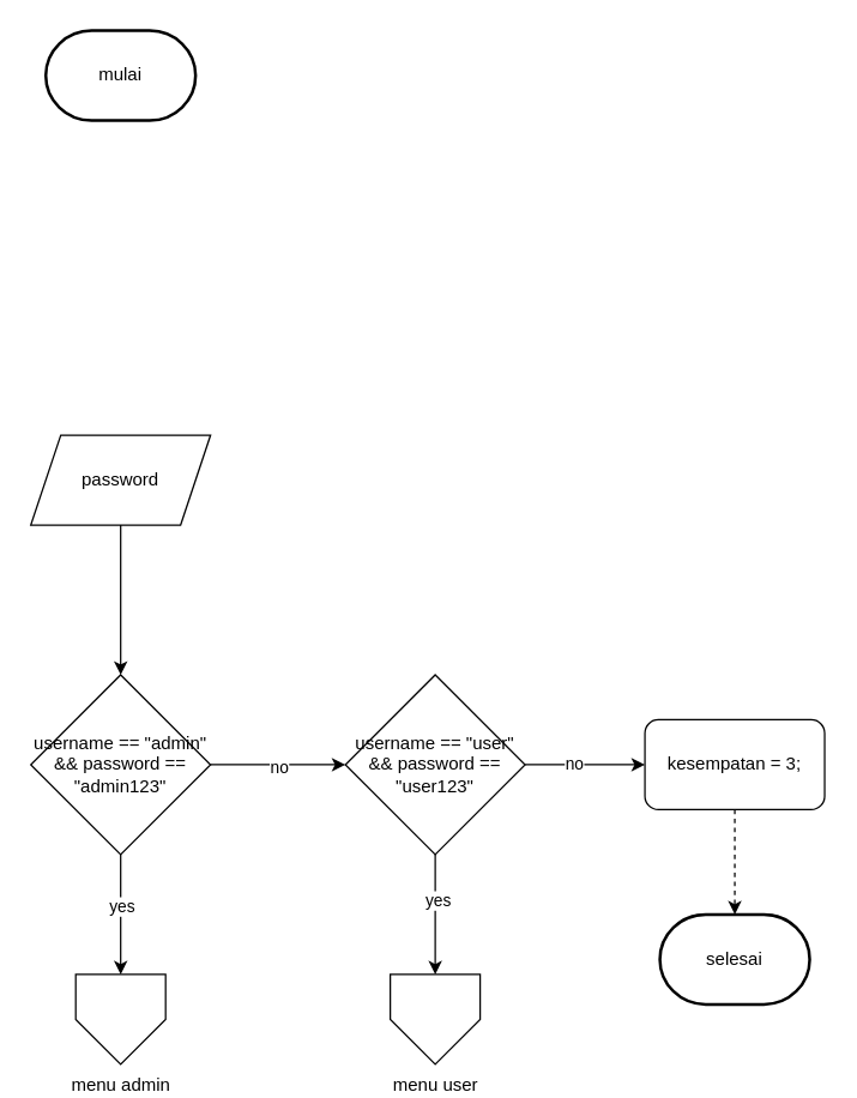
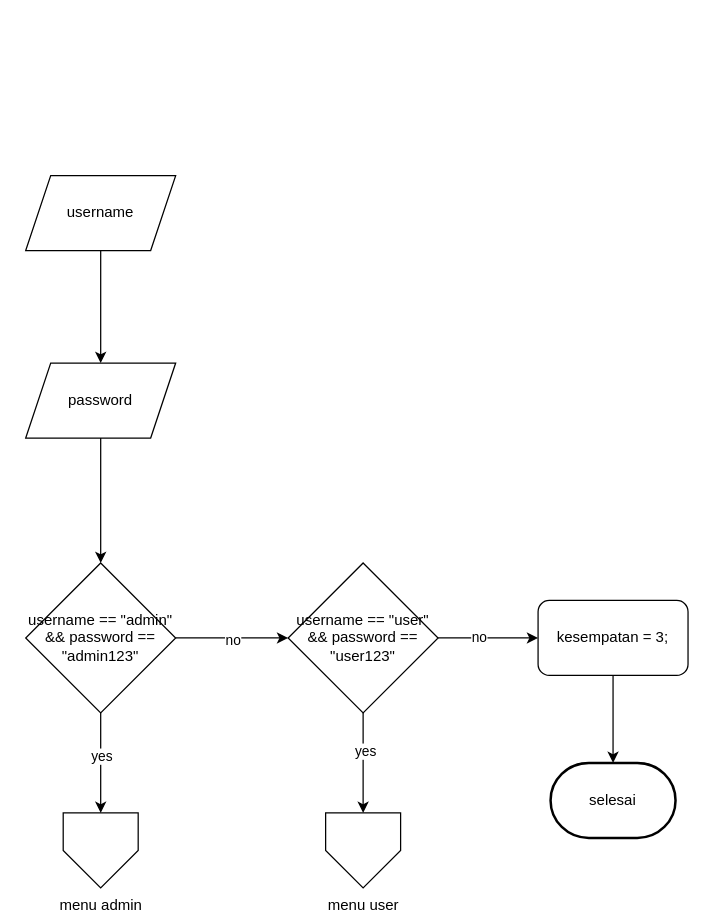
  <mxCell id="0" />
  <mxCell id="1" parent="0" />
- <mxCell id="2" value="mulai" style="strokeWidth=2;html=1;shape=mxgraph.flowchart.terminator;whiteSpace=wrap;" vertex="1" parent="1"><mxGeometry x="30" y="20" width="100" height="60" as="geometry" /></mxCell>
+ <mxCell id="3" style="edgeStyle=orthogonalEdgeStyle;rounded=0;orthogonalLoop=1;jettySize=auto;html=1;exitX=0.5;exitY=1;exitDx=0;exitDy=0;entryX=0.5;entryY=0;entryDx=0;entryDy=0;" edge="1" parent="1" source="4" target="6"><mxGeometry relative="1" as="geometry" /></mxCell>
+ <mxCell id="4" value="&lt;div&gt;username&lt;/div&gt;" style="shape=parallelogram;perimeter=parallelogramPerimeter;whiteSpace=wrap;html=1;fixedSize=1;" vertex="1" parent="1"><mxGeometry x="20" y="140" width="120" height="60" as="geometry" /></mxCell>
  <mxCell id="5" style="edgeStyle=orthogonalEdgeStyle;rounded=0;orthogonalLoop=1;jettySize=auto;html=1;exitX=0.5;exitY=1;exitDx=0;exitDy=0;entryX=0.5;entryY=0;entryDx=0;entryDy=0;" edge="1" parent="1" source="6" target="11"><mxGeometry relative="1" as="geometry" /></mxCell>
  <mxCell id="6" value="password" style="shape=parallelogram;perimeter=parallelogramPerimeter;whiteSpace=wrap;html=1;fixedSize=1;" vertex="1" parent="1"><mxGeometry x="20" y="290" width="120" height="60" as="geometry" /></mxCell>
  <mxCell id="7" style="edgeStyle=orthogonalEdgeStyle;rounded=0;orthogonalLoop=1;jettySize=auto;html=1;exitX=0.5;exitY=1;exitDx=0;exitDy=0;entryX=0.5;entryY=0;entryDx=0;entryDy=0;" edge="1" parent="1" source="11" target="12"><mxGeometry relative="1" as="geometry" /></mxCell>
  <mxCell id="8" value="yes" style="edgeLabel;html=1;align=center;verticalAlign=middle;resizable=0;points=[];" vertex="1" connectable="0" parent="7"><mxGeometry x="-0.157" relative="1" as="geometry"><mxPoint as="offset" /></mxGeometry></mxCell>
  <mxCell id="9" style="edgeStyle=orthogonalEdgeStyle;rounded=0;orthogonalLoop=1;jettySize=auto;html=1;exitX=1;exitY=0.5;exitDx=0;exitDy=0;entryX=0;entryY=0.5;entryDx=0;entryDy=0;" edge="1" parent="1" source="11" target="17"><mxGeometry relative="1" as="geometry" /></mxCell>
  <mxCell id="10" value="&lt;div&gt;no&lt;/div&gt;" style="edgeLabel;html=1;align=center;verticalAlign=middle;resizable=0;points=[];" vertex="1" connectable="0" parent="9"><mxGeometry x="-0.009" y="-1" relative="1" as="geometry"><mxPoint as="offset" /></mxGeometry></mxCell>
  <mxCell id="11" value="username == &quot;admin&quot; &amp;amp;&amp;amp; password == &quot;admin123&quot;" style="rhombus;whiteSpace=wrap;html=1;" vertex="1" parent="1"><mxGeometry x="20" y="450" width="120" height="120" as="geometry" /></mxCell>
  <mxCell id="12" value="menu admin" style="verticalLabelPosition=bottom;verticalAlign=top;html=1;shape=offPageConnector;rounded=0;size=0.5;" vertex="1" parent="1"><mxGeometry x="50" y="650" width="60" height="60" as="geometry" /></mxCell>
  <mxCell id="13" style="edgeStyle=orthogonalEdgeStyle;rounded=0;orthogonalLoop=1;jettySize=auto;html=1;exitX=1;exitY=0.5;exitDx=0;exitDy=0;entryX=0;entryY=0.5;entryDx=0;entryDy=0;" edge="1" parent="1" source="17" target="19"><mxGeometry relative="1" as="geometry" /></mxCell>
  <mxCell id="14" value="no" style="edgeLabel;html=1;align=center;verticalAlign=middle;resizable=0;points=[];" vertex="1" connectable="0" parent="13"><mxGeometry x="-0.204" y="1" relative="1" as="geometry"><mxPoint as="offset" /></mxGeometry></mxCell>
  <mxCell id="15" style="edgeStyle=orthogonalEdgeStyle;rounded=0;orthogonalLoop=1;jettySize=auto;html=1;exitX=0.5;exitY=1;exitDx=0;exitDy=0;entryX=0.5;entryY=0;entryDx=0;entryDy=0;" edge="1" parent="1" source="17" target="18"><mxGeometry relative="1" as="geometry" /></mxCell>
  <mxCell id="16" value="yes" style="edgeLabel;html=1;align=center;verticalAlign=middle;resizable=0;points=[];" vertex="1" connectable="0" parent="15"><mxGeometry x="-0.26" y="1" relative="1" as="geometry"><mxPoint as="offset" /></mxGeometry></mxCell>
  <mxCell id="17" value="username == &quot;user&quot; &amp;amp;&amp;amp; password == &quot;user123&quot;" style="rhombus;whiteSpace=wrap;html=1;" vertex="1" parent="1"><mxGeometry x="230" y="450" width="120" height="120" as="geometry" /></mxCell>
  <mxCell id="18" value="&lt;div&gt;menu user&lt;/div&gt;" style="verticalLabelPosition=bottom;verticalAlign=top;html=1;shape=offPageConnector;rounded=0;size=0.5;" vertex="1" parent="1"><mxGeometry x="260" y="650" width="60" height="60" as="geometry" /></mxCell>
  <mxCell id="19" value="kesempatan = 3;" style="whiteSpace=wrap;html=1;rounded=1;" vertex="1" parent="1"><mxGeometry x="430" y="480" width="120" height="60" as="geometry" /></mxCell>
  <mxCell id="20" value="selesai" style="strokeWidth=2;html=1;shape=mxgraph.flowchart.terminator;whiteSpace=wrap;" vertex="1" parent="1"><mxGeometry x="440" y="610" width="100" height="60" as="geometry" /></mxCell>
- <mxCell id="21" style="edgeStyle=orthogonalEdgeStyle;rounded=0;orthogonalLoop=1;jettySize=auto;html=1;exitX=0.5;exitY=1;exitDx=0;exitDy=0;entryX=0.5;entryY=0;entryDx=0;entryDy=0;entryPerimeter=0;dashed=1;" edge="1" parent="1" source="19" target="20"><mxGeometry relative="1" as="geometry" /></mxCell>
+ <mxCell id="21" style="edgeStyle=orthogonalEdgeStyle;rounded=0;orthogonalLoop=1;jettySize=auto;html=1;exitX=0.5;exitY=1;exitDx=0;exitDy=0;entryX=0.5;entryY=0;entryDx=0;entryDy=0;entryPerimeter=0;" edge="1" parent="1" source="19" target="20"><mxGeometry relative="1" as="geometry" /></mxCell>
